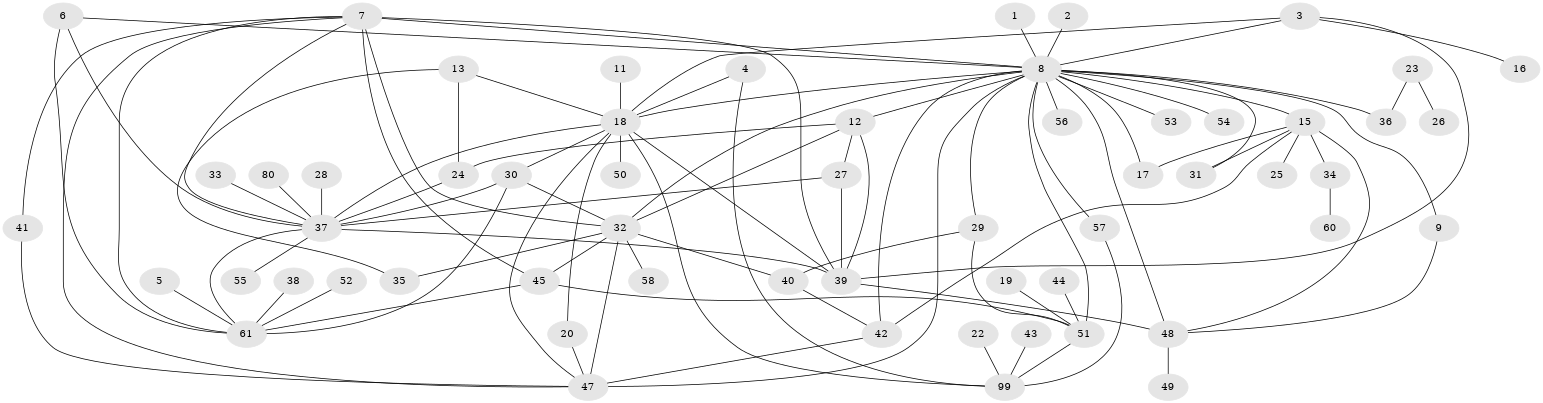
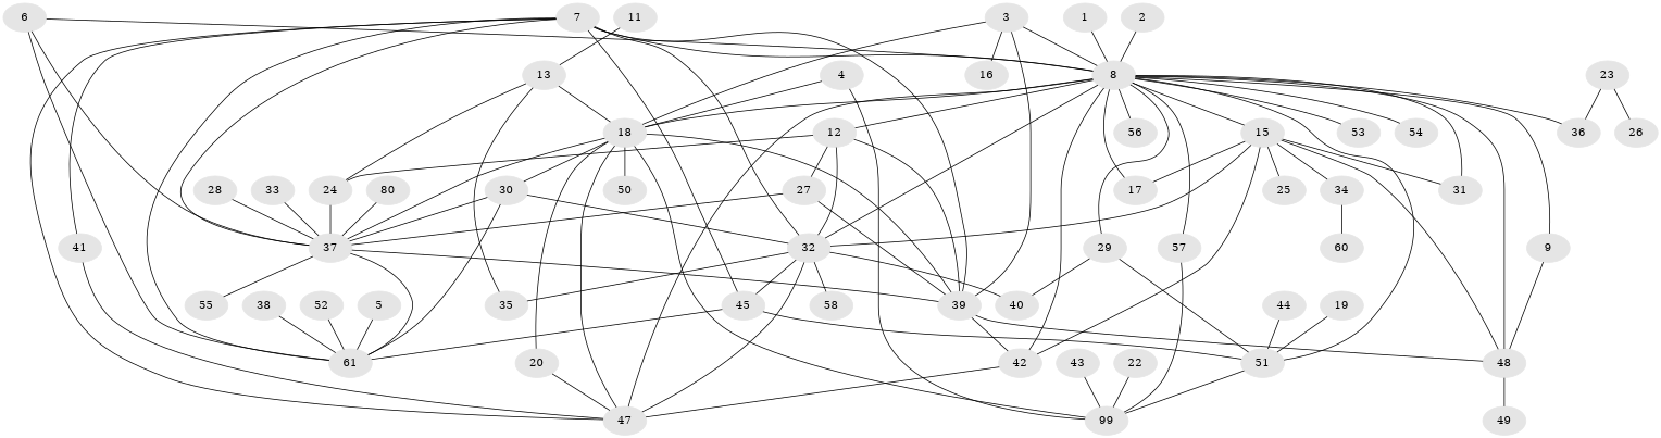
  graph {
    node [color=gray90 style=filled]
    edge [weight=1.0]
    1
    8
    18
    32
    47
    9
    12
    15
    17
    29
    31
    36
    42
    48
    51
    53
    54
    56
    57
    2
    3
    16
    39
    n24 [label=99]
    37
    20
    30
    50
    4
    5
    61
    6
    55
    7
    41
    45
    35
    40
    58
    24
    27
    25
    34
    49
    n45 [label=80]
    11
    13
    60
    19
    22
    23
    26
    28
    33
    38
    43
    44
    52
    1 -- 8
    8 -- 18
    8 -- 32
    8 -- 47 [weight=2.0]
    8 -- 9
    8 -- 12
    8 -- 15
    8 -- 17 [weight=2.0]
    8 -- 29
    8 -- 31
    8 -- 36
    8 -- 42 [weight=2.0]
    8 -- 48 [weight=2.0]
    8 -- 51
    8 -- 53
    8 -- 54
    8 -- 56
    8 -- 57
    18 -- 47
    18 -- 39
    18 -- n24
    18 -- 37
    18 -- 20
    18 -- 30
    18 -- 50
    32 -- 47
    32 -- 45
    32 -- 35
    32 -- 40
    32 -- 58
    9 -- 48
    12 -- 32
    12 -- 39 [weight=2.0]
    12 -- 24
    12 -- 27
+   15 -- 32
    15 -- 17
    15 -- 31
    15 -- 42
    15 -- 48
    15 -- 25
    15 -- 34
    29 -- 51
    29 -- 40
    42 -- 47
    48 -- 49
    51 -- n24
    57 -- n24
    2 -- 8
    3 -- 8
    3 -- 18
    3 -- 16
    3 -- 39
-   40 -- 42
+   39 -- 42
    39 -- 48
    37 -- 39
    37 -- 61
    37 -- 55
    20 -- 47
    30 -- 32
    30 -- 37
    30 -- 61
    4 -- 18
    4 -- n24
    5 -- 61
    6 -- 8
    6 -- 37
    6 -- 61
    7 -- 8
    7 -- 32
    7 -- 47
    7 -- 39 [weight=2.0]
    7 -- 37
    7 -- 61
    7 -- 41
    7 -- 45
    41 -- 47
    45 -- 51
    45 -- 61
    24 -- 37 [weight=2.0]
    27 -- 39
    27 -- 37
    34 -- 60
    n45 -- 37
-   11 -- 18
+   11 -- 13
    13 -- 18
    13 -- 35
    13 -- 24
    19 -- 51
    22 -- n24
    23 -- 36
    23 -- 26
    28 -- 37
    33 -- 37
    38 -- 61
    43 -- n24
    44 -- 51
    52 -- 61
  }
